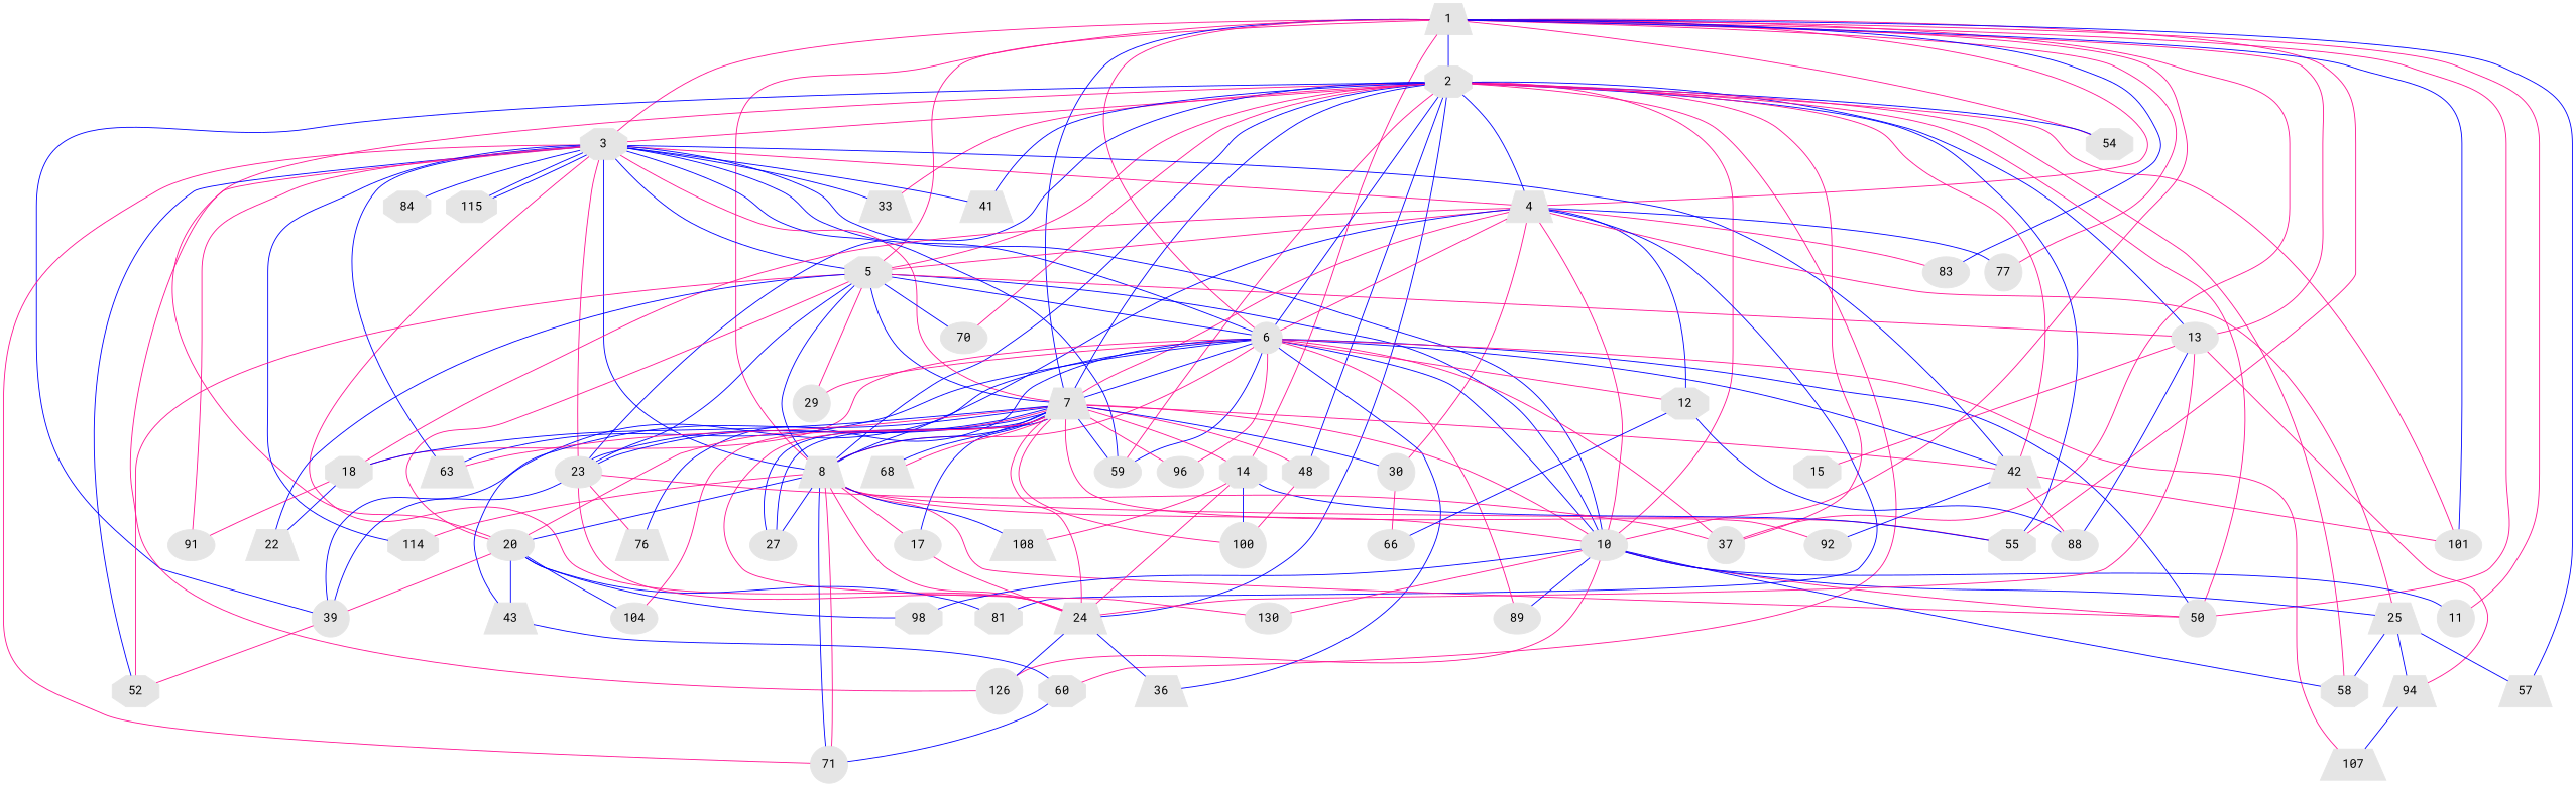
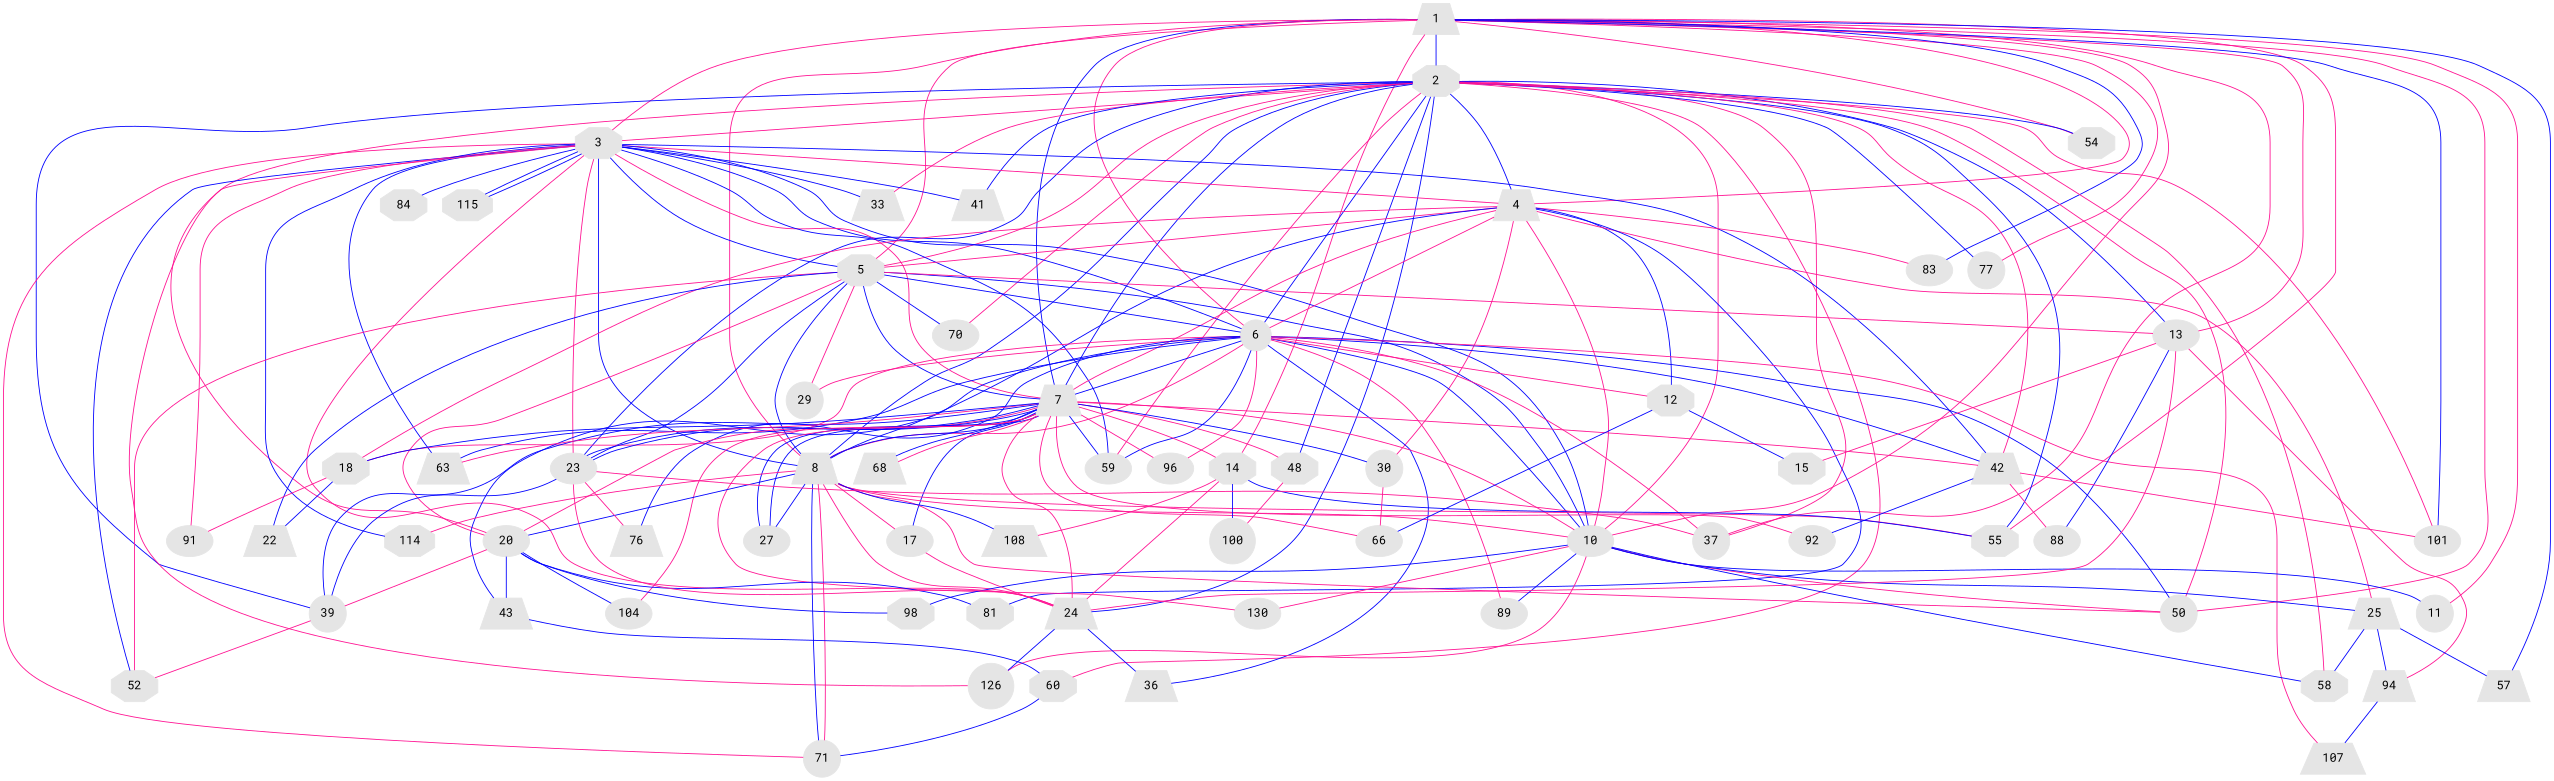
  graph {
    fontname="Roboto Mono"
    node [color=gray90 fontname="Roboto Mono" shape=trapezium style=filled]
    edge [color=deeppink fontname="Roboto Mono"]
    1 [super="+35+90+86"]
    2 [shape=octagon super="+9+102+56+16+111+128+62+80+21"]
    3 [shape=octagon super="+65"]
    4
    5 [shape=octagon]
    6 [shape=circle super="+31+47"]
    7
    8 [super="+73"]
    10 [shape=ellipse super="+19"]
    11 [shape=circle]
    13 [shape=ellipse]
    14 [shape=octagon super="+120+45+112"]
    37 [shape=circle super="+106"]
    50 [shape=circle super="+61+129+97"]
    54 [shape=octagon]
    55 [shape=octagon super="+95+69"]
    57
    77 [shape=circle]
    83 [shape=ellipse]
    101 [shape=ellipse]
    20 [shape=ellipse super="+46+51"]
    23 [shape=ellipse super="+116+119+34+38+26"]
    24 [super="+124+40+93+75+32"]
    33
    39 [shape=circle super="+49"]
    41 [super="+105"]
    42 [super="+53"]
    48 [shape=octagon]
    58 [shape=octagon super="+109"]
    59 [shape=ellipse super="+123"]
    60 [shape=octagon]
    70 [shape=ellipse]
    52 [shape=octagon super="+74"]
    63 [super="+64"]
    71 [shape=circle super="+113+117"]
    84 [shape=octagon]
    91 [shape=ellipse]
    114 [shape=octagon]
    115 [shape=octagon]
    126 [shape=circle super="+131"]
    12 [shape=octagon]
    18 [shape=octagon super="+44+28"]
    25
    30 [shape=circle super="+110"]
    81 [shape=octagon]
    22
    29 [shape=circle]
    36
    43
    76
    89 [shape=ellipse]
    96 [shape=ellipse]
    107
    17 [shape=ellipse]
    27 [shape=ellipse super="+78"]
    68
    92 [shape=ellipse]
    100 [shape=circle super="+121"]
    104 [shape=ellipse]
    130 [shape=ellipse]
    108
    98 [shape=octagon]
    15 [shape=octagon]
    88 [shape=ellipse]
    94
    66 [shape=ellipse]
    1 -- 2 [color=blue weight=6]
    1 -- 3
    1 -- 4
    1 -- 5
    1 -- 6
    1 -- 7 [color=blue]
    1 -- 8 [weight=2]
    1 -- 10
    1 -- 11
    1 -- 13 [weight=2]
    1 -- 14 [weight=3]
    1 -- 37
    1 -- 50
    1 -- 54
    1 -- 55
    1 -- 57 [color=blue]
    1 -- 77
    1 -- 83 [color=blue]
    1 -- 101 [color=blue]
    2 -- 3 [weight=3]
    2 -- 4 [color=blue weight=2]
    2 -- 5 [weight=3]
    2 -- 6 [color=blue weight=3]
    2 -- 7 [color=blue weight=2]
    2 -- 8 [color=blue weight=2]
    2 -- 10 [weight=4]
    2 -- 13 [color=blue]
    2 -- 37
    2 -- 50
    2 -- 54 [color=blue]
    2 -- 55 [color=blue]
    2 -- 101
    2 -- 20
    2 -- 23 [color=blue]
    2 -- 24 [color=blue weight=2]
    2 -- 33
    2 -- 39 [color=blue]
    2 -- 41 [color=blue weight=3]
    2 -- 42
    2 -- 48 [color=blue]
    2 -- 58 [weight=2]
    2 -- 59
    2 -- 60
    2 -- 70 [weight=2]
    3 -- 4
    3 -- 5 [color=blue]
    3 -- 6 [color=blue]
    3 -- 7
    3 -- 8 [color=blue weight=2]
    3 -- 10 [color=blue weight=2]
    3 -- 23 [weight=2]
    3 -- 24
    3 -- 33 [color=blue]
    3 -- 41 [color=blue]
    3 -- 42 [color=blue]
    3 -- 59 [color=blue]
    3 -- 52 [color=blue]
    3 -- 63 [color=blue]
    3 -- 71
    3 -- 84 [color=blue weight=2]
    3 -- 91
    3 -- 114 [color=blue]
    3 -- 115 [color=blue]
    3 -- 115 [color=blue]
    3 -- 126
    4 -- 5
    4 -- 6
    4 -- 7
    4 -- 8 [color=blue]
    4 -- 10
-   4 -- 77 [color=blue]
+   2 -- 77 [color=blue]
    4 -- 83
    4 -- 12 [color=blue]
    4 -- 18
    4 -- 25
    4 -- 30
    4 -- 81 [color=blue]
    5 -- 6 [color=blue weight=2]
    5 -- 7 [color=blue]
    5 -- 8 [color=blue]
    5 -- 10 [color=blue weight=2]
    5 -- 13
    5 -- 20
    5 -- 23 [color=blue]
    5 -- 70 [color=blue]
    5 -- 52
    5 -- 22 [color=blue]
    5 -- 29
    6 -- 7 [color=blue]
    6 -- 8
    6 -- 10 [color=blue]
    6 -- 37
    6 -- 50 [color=blue]
    6 -- 42 [color=blue]
    6 -- 59 [color=blue]
    6 -- 63 [color=blue]
    6 -- 12
    6 -- 18
    6 -- 29
    6 -- 36 [color=blue]
    6 -- 43 [color=blue]
    6 -- 76 [color=blue]
    6 -- 89
    6 -- 96
    6 -- 107
    7 -- 8 [color=blue weight=2]
    7 -- 10 [weight=2]
    7 -- 14
    7 -- 20
    7 -- 23 [color=blue]
    7 -- 23 [color=blue]
    7 -- 24 [weight=2]
    7 -- 39 [color=blue]
    7 -- 42
    7 -- 48
    7 -- 59 [color=blue]
    7 -- 63
    7 -- 18 [color=blue weight=2]
    7 -- 30 [color=blue weight=2]
    7 -- 96
    7 -- 17 [color=blue]
    7 -- 27 [color=blue]
    7 -- 27 [color=blue]
    7 -- 68 [color=blue]
    7 -- 68
    7 -- 92
-   7 -- 100
+   7 -- 66
    7 -- 104
    7 -- 130
    8 -- 10
    8 -- 50
    8 -- 55
    8 -- 20 [color=blue]
    8 -- 24 [weight=2]
    8 -- 71 [color=blue weight=2]
    8 -- 71
    8 -- 114
    8 -- 17
    8 -- 27 [color=blue]
    8 -- 108 [color=blue]
    10 -- 11 [color=blue]
    10 -- 50
    10 -- 58 [color=blue]
    10 -- 126
    10 -- 25 [color=blue]
    10 -- 89 [color=blue]
    10 -- 130
    10 -- 98 [color=blue]
    13 -- 24
    13 -- 15
    13 -- 88 [color=blue]
    13 -- 94
    14 -- 55 [color=blue]
    14 -- 24
    14 -- 100 [color=blue]
    14 -- 108
    20 -- 39
    20 -- 81 [color=blue]
    20 -- 43 [color=blue]
    20 -- 104 [color=blue]
    20 -- 98 [color=blue]
    23 -- 37
    23 -- 24
    23 -- 39 [color=blue]
    23 -- 76
    24 -- 126 [color=blue]
    24 -- 36 [color=blue]
    39 -- 52
    42 -- 101
    42 -- 92 [color=blue]
    42 -- 88
    48 -- 100
    60 -- 71 [color=blue]
-   12 -- 88 [color=blue]
+   12 -- 15 [color=blue]
    12 -- 66 [color=blue]
    18 -- 91
    18 -- 22 [color=blue]
    25 -- 57 [color=blue]
    25 -- 58 [color=blue]
    25 -- 94 [color=blue]
    30 -- 66
    43 -- 60 [color=blue]
    17 -- 24
    94 -- 107 [color=blue]
  }
